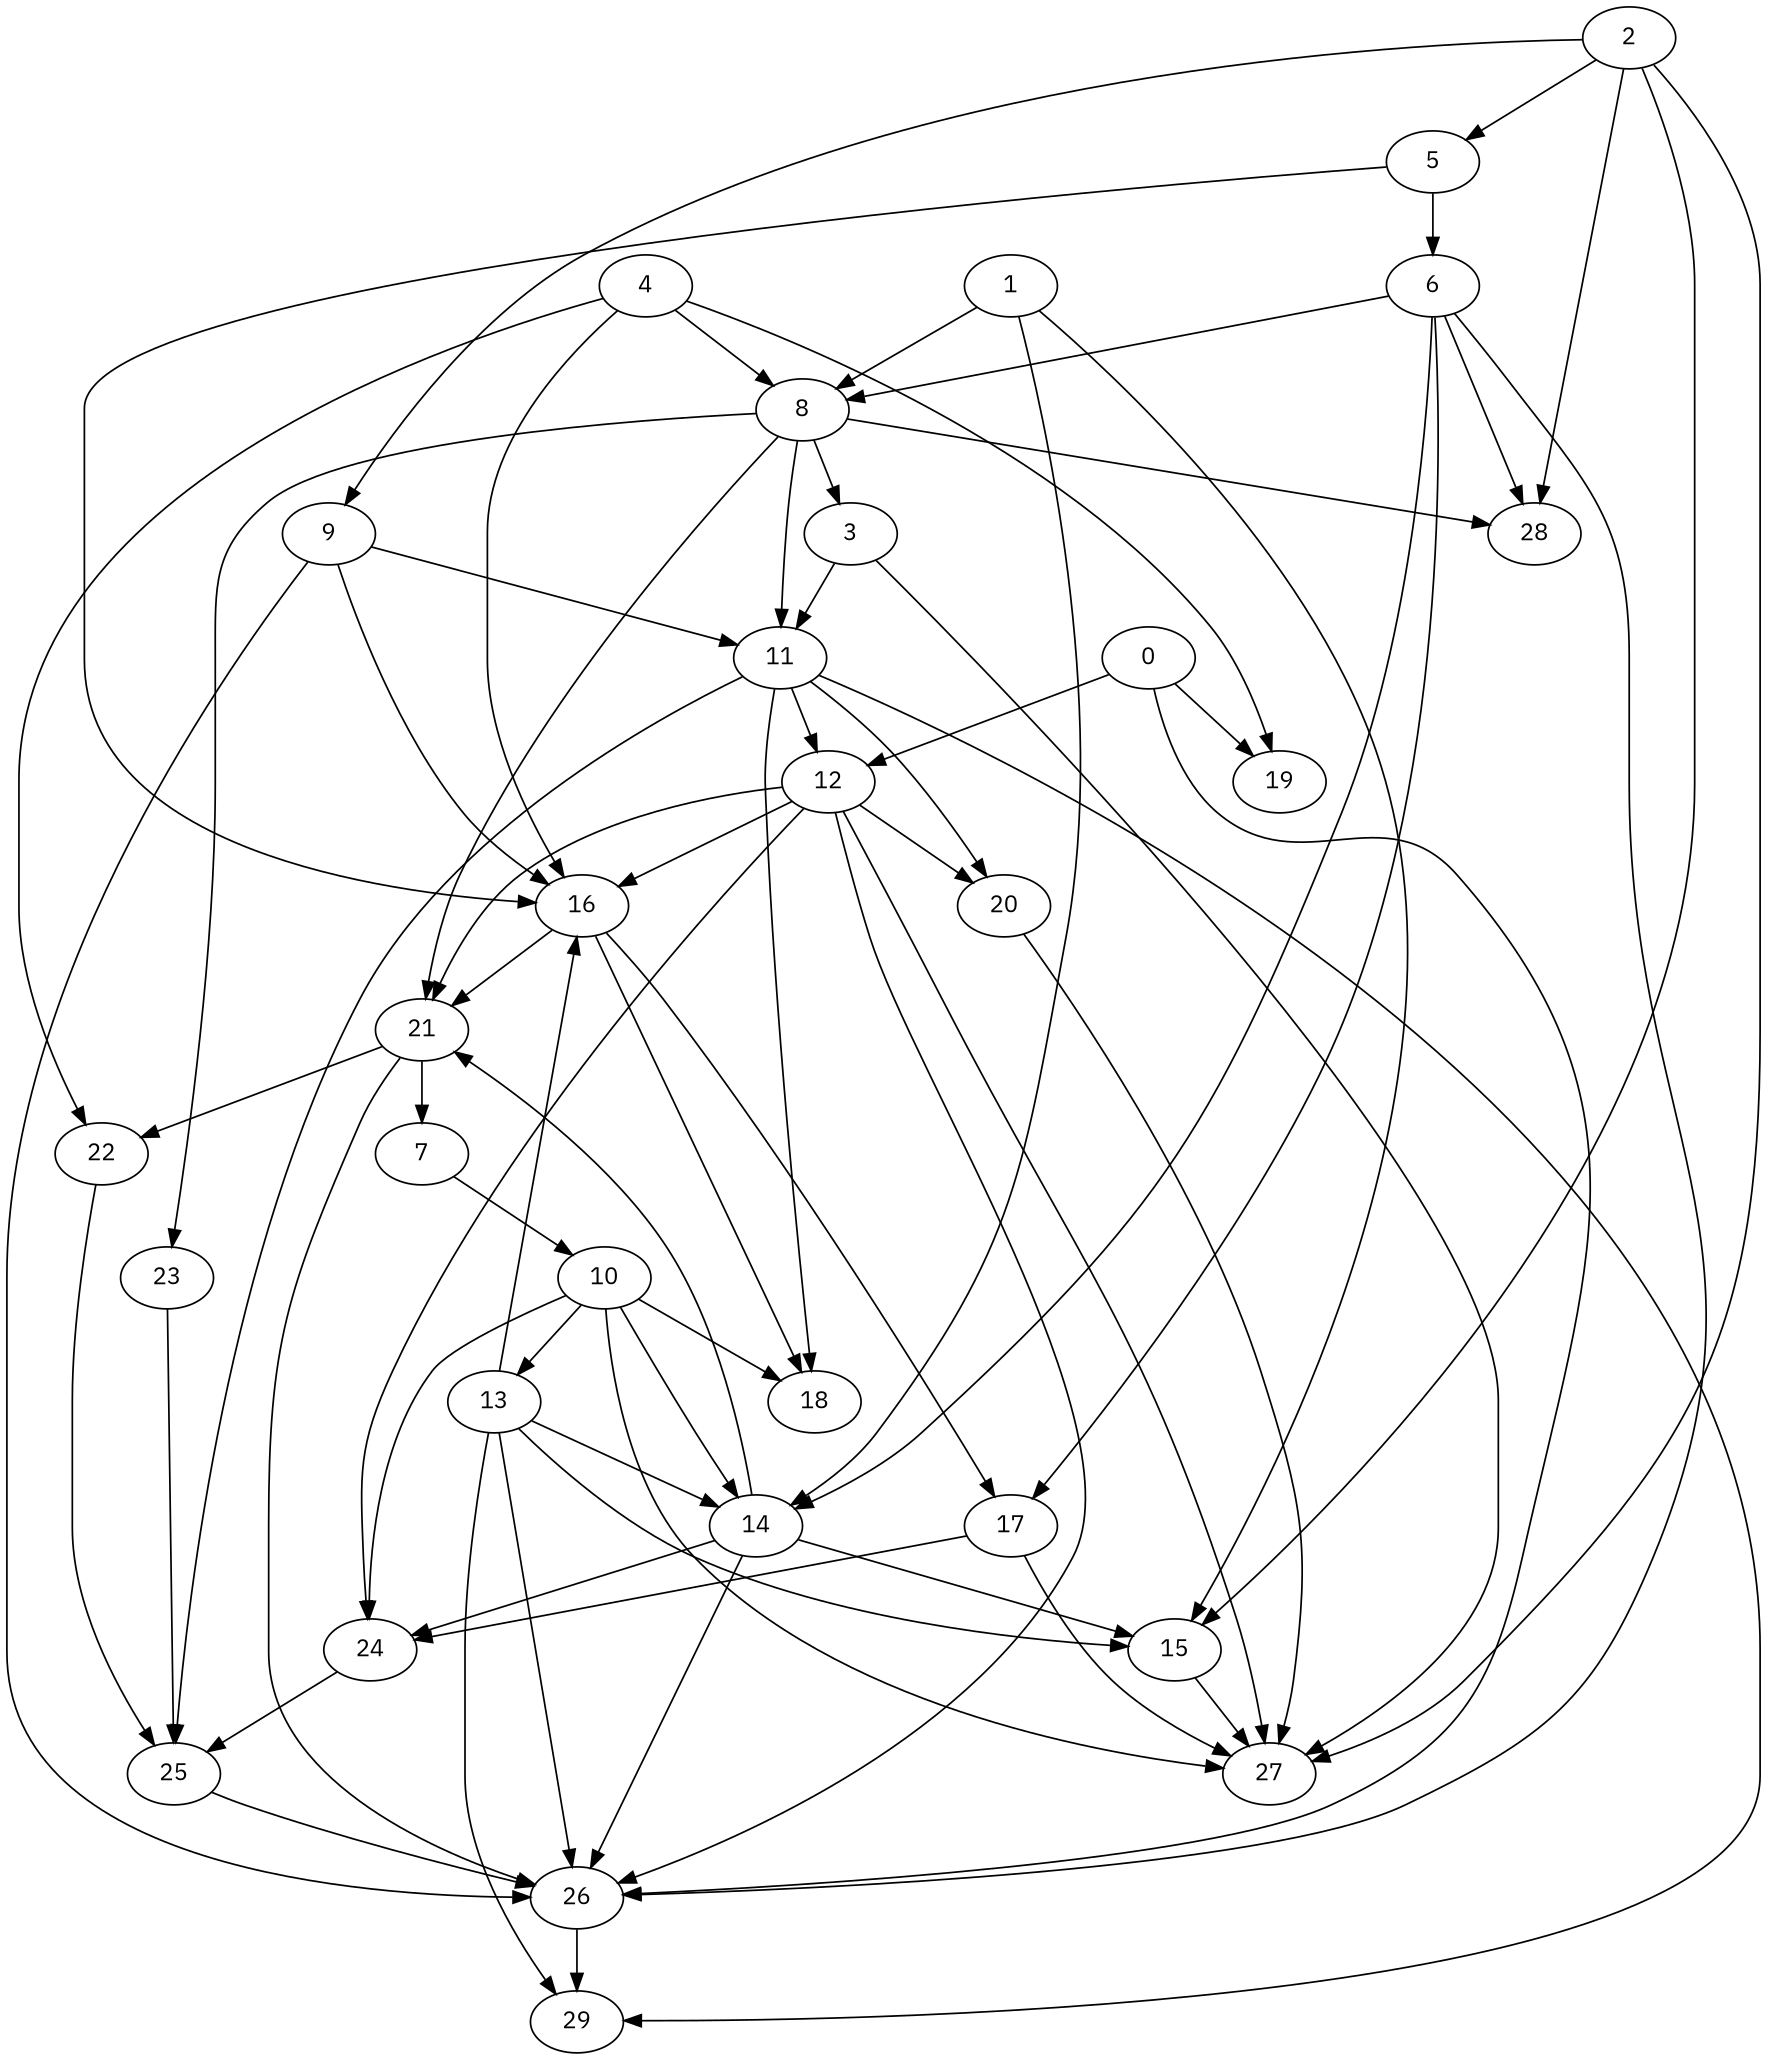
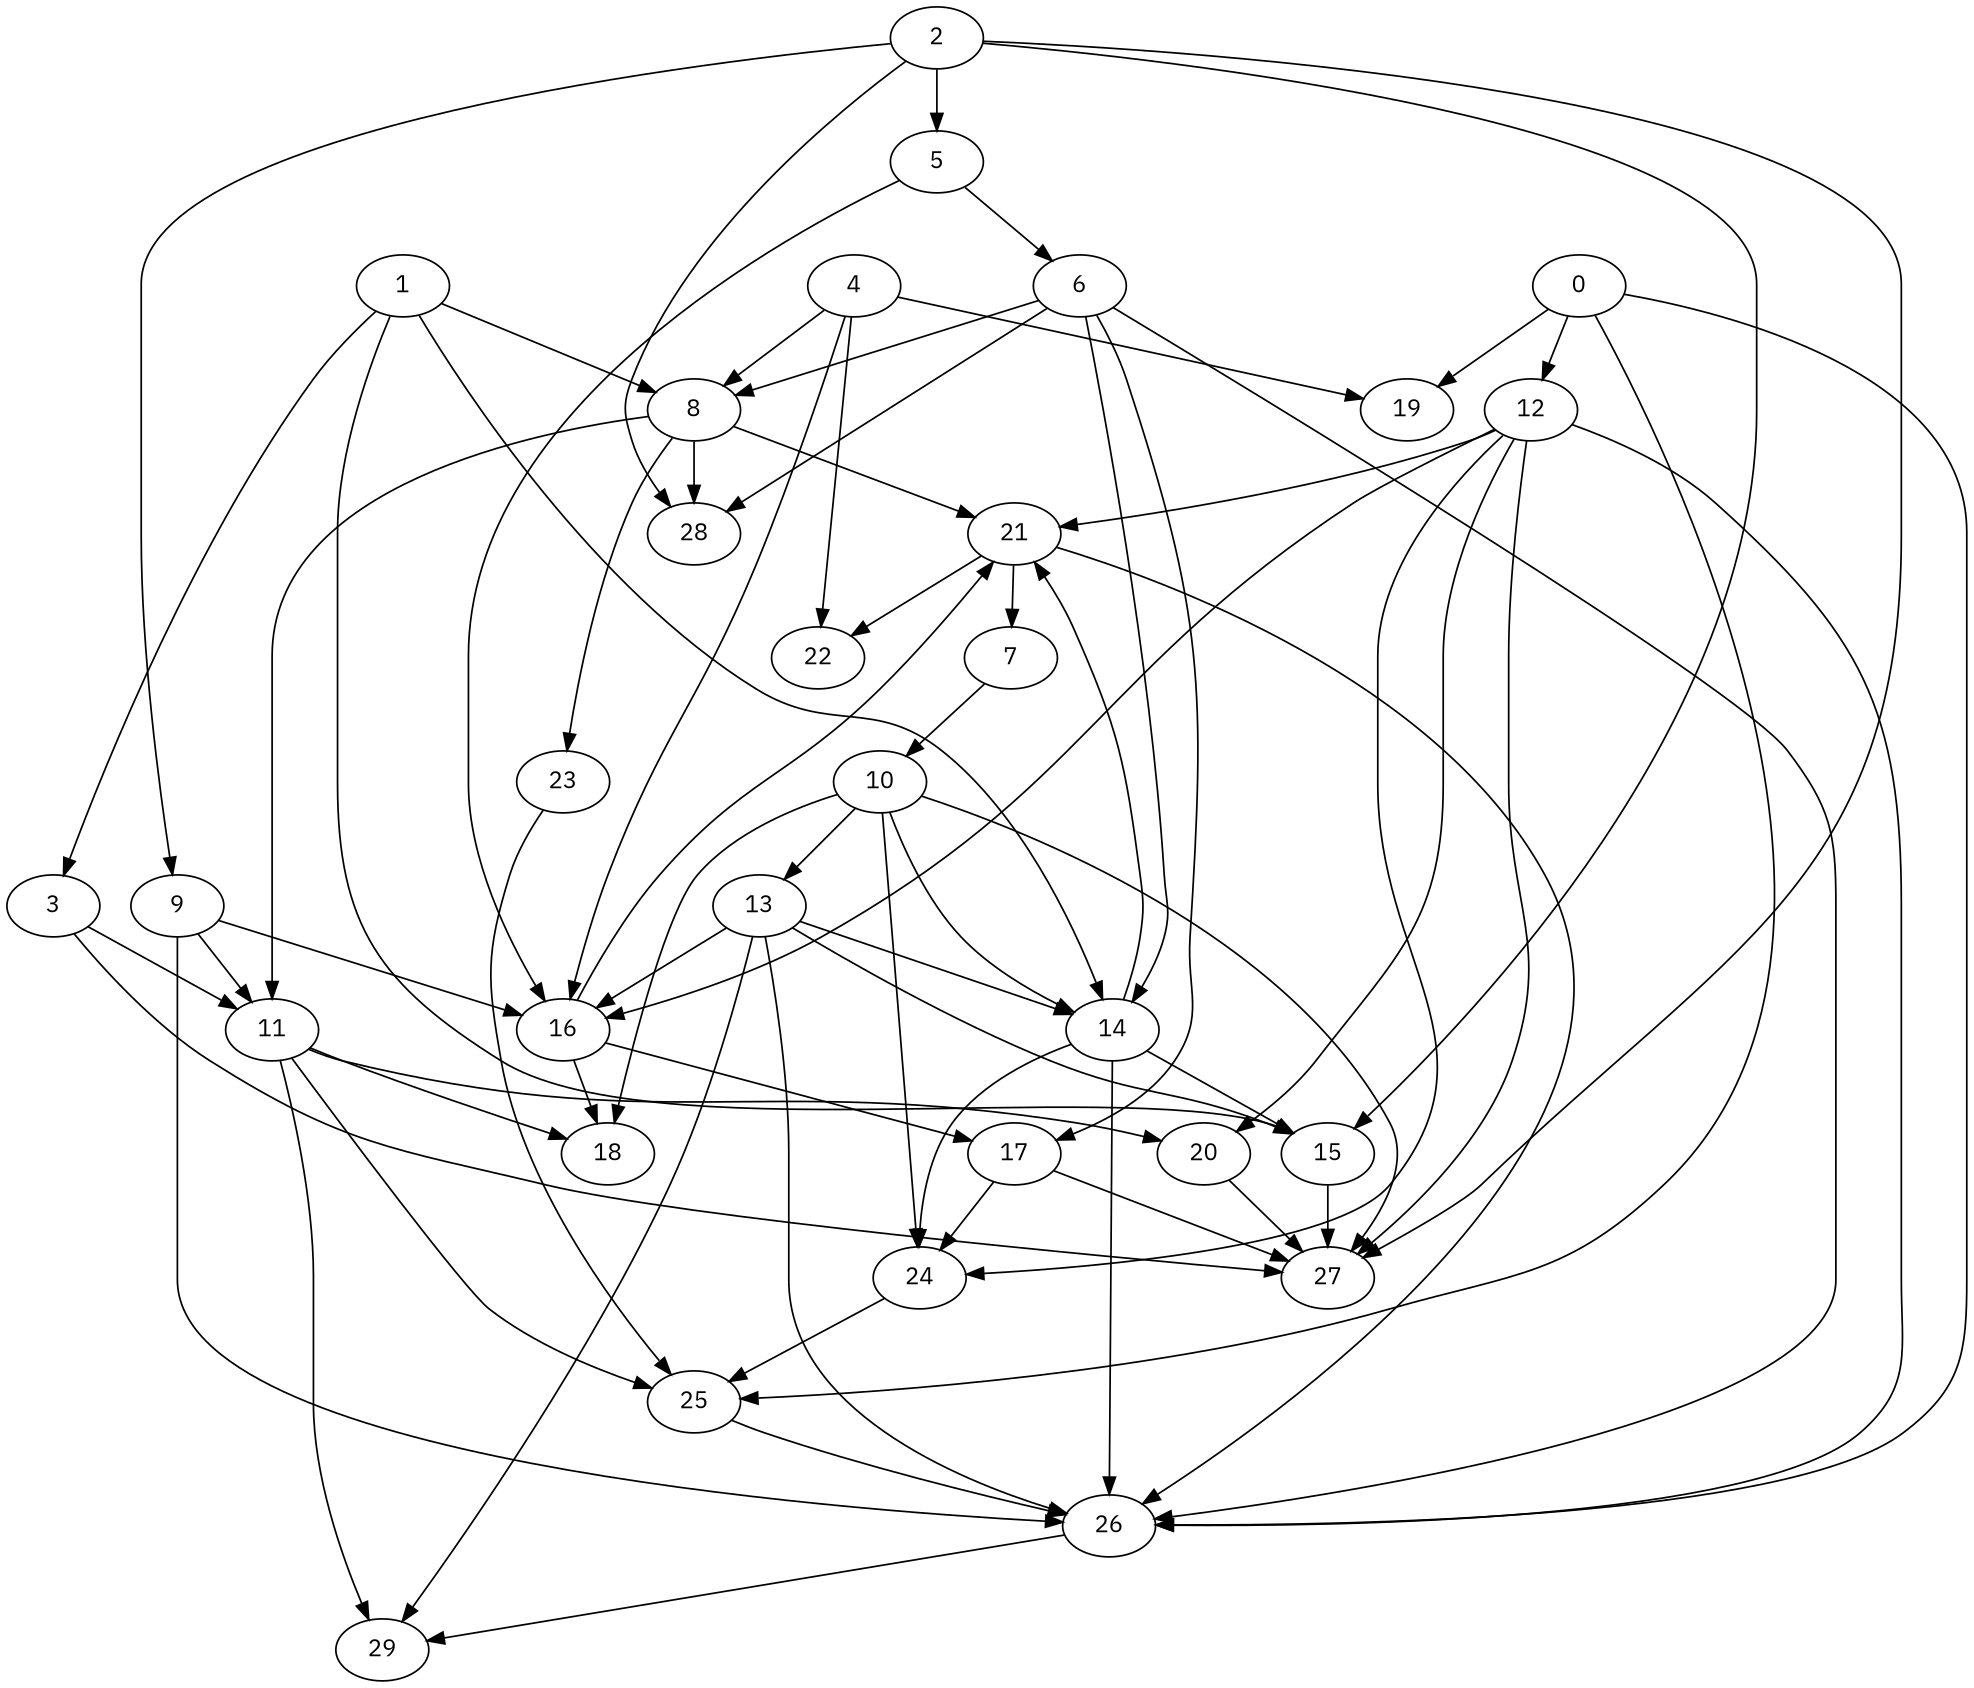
  digraph {
    "Duplicate states"=0
    GraphType=Random
    "Max states in OPEN"=0
    Modes="120000ms; topo-ordered tasks, ; Pruning: task equivalence, fixed order ready list, ; F-value: ; Optimisation: best schedule length (SL) optimisation on equal, "
    NumberOfTasks=30
    "Pruned using list schedule length"=3297807
    "States removed from OPEN"=0
    TargetSystem="Homogeneous-2"
    "Time to schedule (ms)"=10680
    "Total idle time"=32
    "Total schedule length"=110
    "Total sequential time"=184
    "Total states created"=27560039
    fontname="IBM Plex Sans"
    node ["Finish time"=69 Processor=0 "Start time"=48 Weight=7 fontname="IBM Plex Sans"]
    edge [Weight=27 fontname="IBM Plex Sans"]
    2 ["Finish time"=12 "Start time"=5]
    5 ["Finish time"=27 "Start time"=19 Weight=8]
    9 ["Finish time"=19 "Start time"=12]
    15 ["Finish time"=85 Processor=1 "Start time"=77 Weight=8]
    27 ["Finish time"=101 Processor=1 "Start time"=94]
    28 [Processor=1 "Start time"=66 Weight=3]
    6 ["Finish time"=31 "Start time"=27 Weight=4]
    16 ["Finish time"=59 "Start time"=51 Weight=8]
    11 ["Finish time"=48 "Start time"=43 Weight=5]
    26 ["Finish time"=103 "Start time"=100 Weight=3]
    8 ["Finish time"=36 "Start time"=31 Weight=5]
    14 ["Start time"=63 Weight=6]
    17 ["Finish time"=63 "Start time"=59 Weight=4]
    21 ["Finish time"=82 "Start time"=72 Weight=10]
    18 ["Finish time"=110 Processor=1 "Start time"=101 Weight=9]
    22 ["Finish time"=92 "Start time"=82 Weight=10]
    25 ["Finish time"=100 "Start time"=92 Weight=8]
    12 ["Finish time"=51 Weight=3]
    20 ["Finish time"=92 Processor=1 "Start time"=85]
    29 ["Finish time"=106 "Start time"=103 Weight=3]
    23 ["Finish time"=56 Processor=1 Weight=8]
    24 ["Finish time"=72 "Start time"=69 Weight=3]
    7 ["Finish time"=22 Processor=1 "Start time"=13 Weight=9]
    4 ["Finish time"=5 "Start time"=0 Weight=5]
    19 ["Finish time"=46 Processor=1 "Start time"=36 Weight=10]
    1 ["Finish time"=4 Processor=1 "Start time"=0 Weight=4]
    3 ["Finish time"=43 "Start time"=36]
    10 ["Finish time"=24 Processor=1 "Start time"=22 Weight=2]
    13 ["Finish time"=26 Processor=1 "Start time"=24 Weight=2]
    0 ["Finish time"=13 Processor=1 "Start time"=4 Weight=9]
    2 -> 5 [Weight=23]
    2 -> 9 [Weight=23]
    2 -> 15 [Weight=39]
    2 -> 27 [Weight=8]
    2 -> 28 [Weight=39]
    5 -> 6
    5 -> 16 [Weight=23]
    9 -> 16 [Weight=20]
    9 -> 11 [Weight=39]
    9 -> 26 [Weight=31]
    15 -> 27 [Weight=20]
    6 -> 28 [Weight=35]
    6 -> 26 [Weight=39]
    6 -> 8 [Weight=16]
    6 -> 14 [Weight=16]
    6 -> 17
    16 -> 17 [Weight=12]
    16 -> 21 [Weight=8]
    16 -> 18 [Weight=35]
    11 -> 18 [Weight=39]
    11 -> 25 [Weight=16]
-   11 -> 12 [Weight=31]
    11 -> 20 [Weight=23]
    11 -> 29
    26 -> 29 [Weight=39]
    8 -> 28 [Weight=20]
    8 -> 11 [Weight=20]
    8 -> 21 [Weight=23]
    8 -> 23 [Weight=12]
    14 -> 15 [Weight=8]
    14 -> 26 [Weight=39]
    14 -> 21 [Weight=39]
    14 -> 24 [Weight=31]
    17 -> 27 [Weight=31]
    17 -> 24 [Weight=23]
    21 -> 26 [Weight=35]
    21 -> 22
    21 -> 7
-   22 -> 25 [Weight=16]
+   0 -> 25 [Weight=16]
    25 -> 26 [Weight=16]
    12 -> 27 [Weight=20]
    12 -> 16 [Weight=31]
    12 -> 26
    12 -> 21 [Weight=23]
    12 -> 20 [Weight=8]
    12 -> 24 [Weight=16]
    20 -> 27 [Weight=31]
    23 -> 25 [Weight=35]
    24 -> 25
    7 -> 10 [Weight=31]
    4 -> 16 [Weight=20]
    4 -> 8 [Weight=35]
    4 -> 22
    4 -> 19 [Weight=31]
    1 -> 15
    1 -> 8 [Weight=12]
    1 -> 14 [Weight=12]
-   8 -> 3
+   1 -> 3
    3 -> 27 [Weight=31]
    3 -> 11 [Weight=23]
    10 -> 27 [Weight=16]
    10 -> 14
    10 -> 18 [Weight=23]
    10 -> 24 [Weight=20]
    10 -> 13 [Weight=8]
    13 -> 15 [Weight=8]
    13 -> 16 [Weight=8]
    13 -> 26 [Weight=39]
    13 -> 14 [Weight=35]
    13 -> 29 [Weight=39]
    0 -> 26
    0 -> 12 [Weight=35]
    0 -> 19 [Weight=8]
  }
